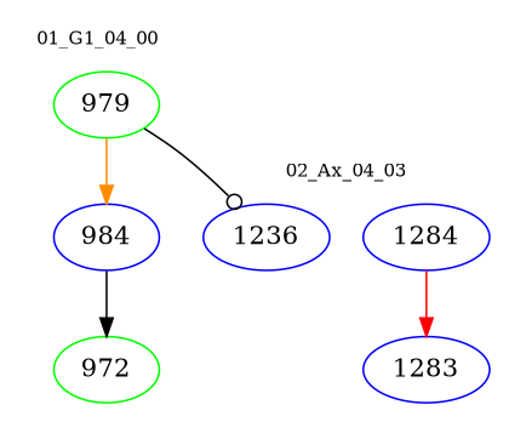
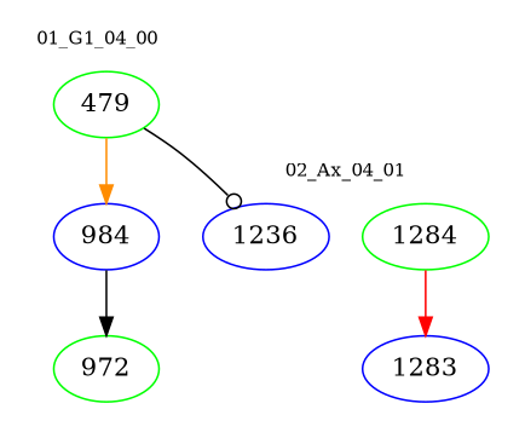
  digraph {
    node [color=green]
    edge [arrowhead=normal color=black]
-   n1 [color=blue label=1284]
+   n1 [label=1284]
    n2 [color=blue label=1283]
    n3 [color=blue label=1236]
-   n4 [label=979]
+   n4 [label=479]
    n5 [color=blue label=984]
    n6 [label=972]
    subgraph cluster_1 {
      color=white
      fontsize=10
-     label="02_Ax_04_03"
+     label="02_Ax_04_01"
      n1
      n2
      n3
    }
    subgraph cluster_2 {
      color=white
      fontsize=10
      label="01_G1_04_00"
      n4
      n5
      n6
    }
    n1 -> n2 [color=red]
    n4 -> n3 [arrowhead=odot]
    n4 -> n5 [color=darkorange]
    n5 -> n6
  }
